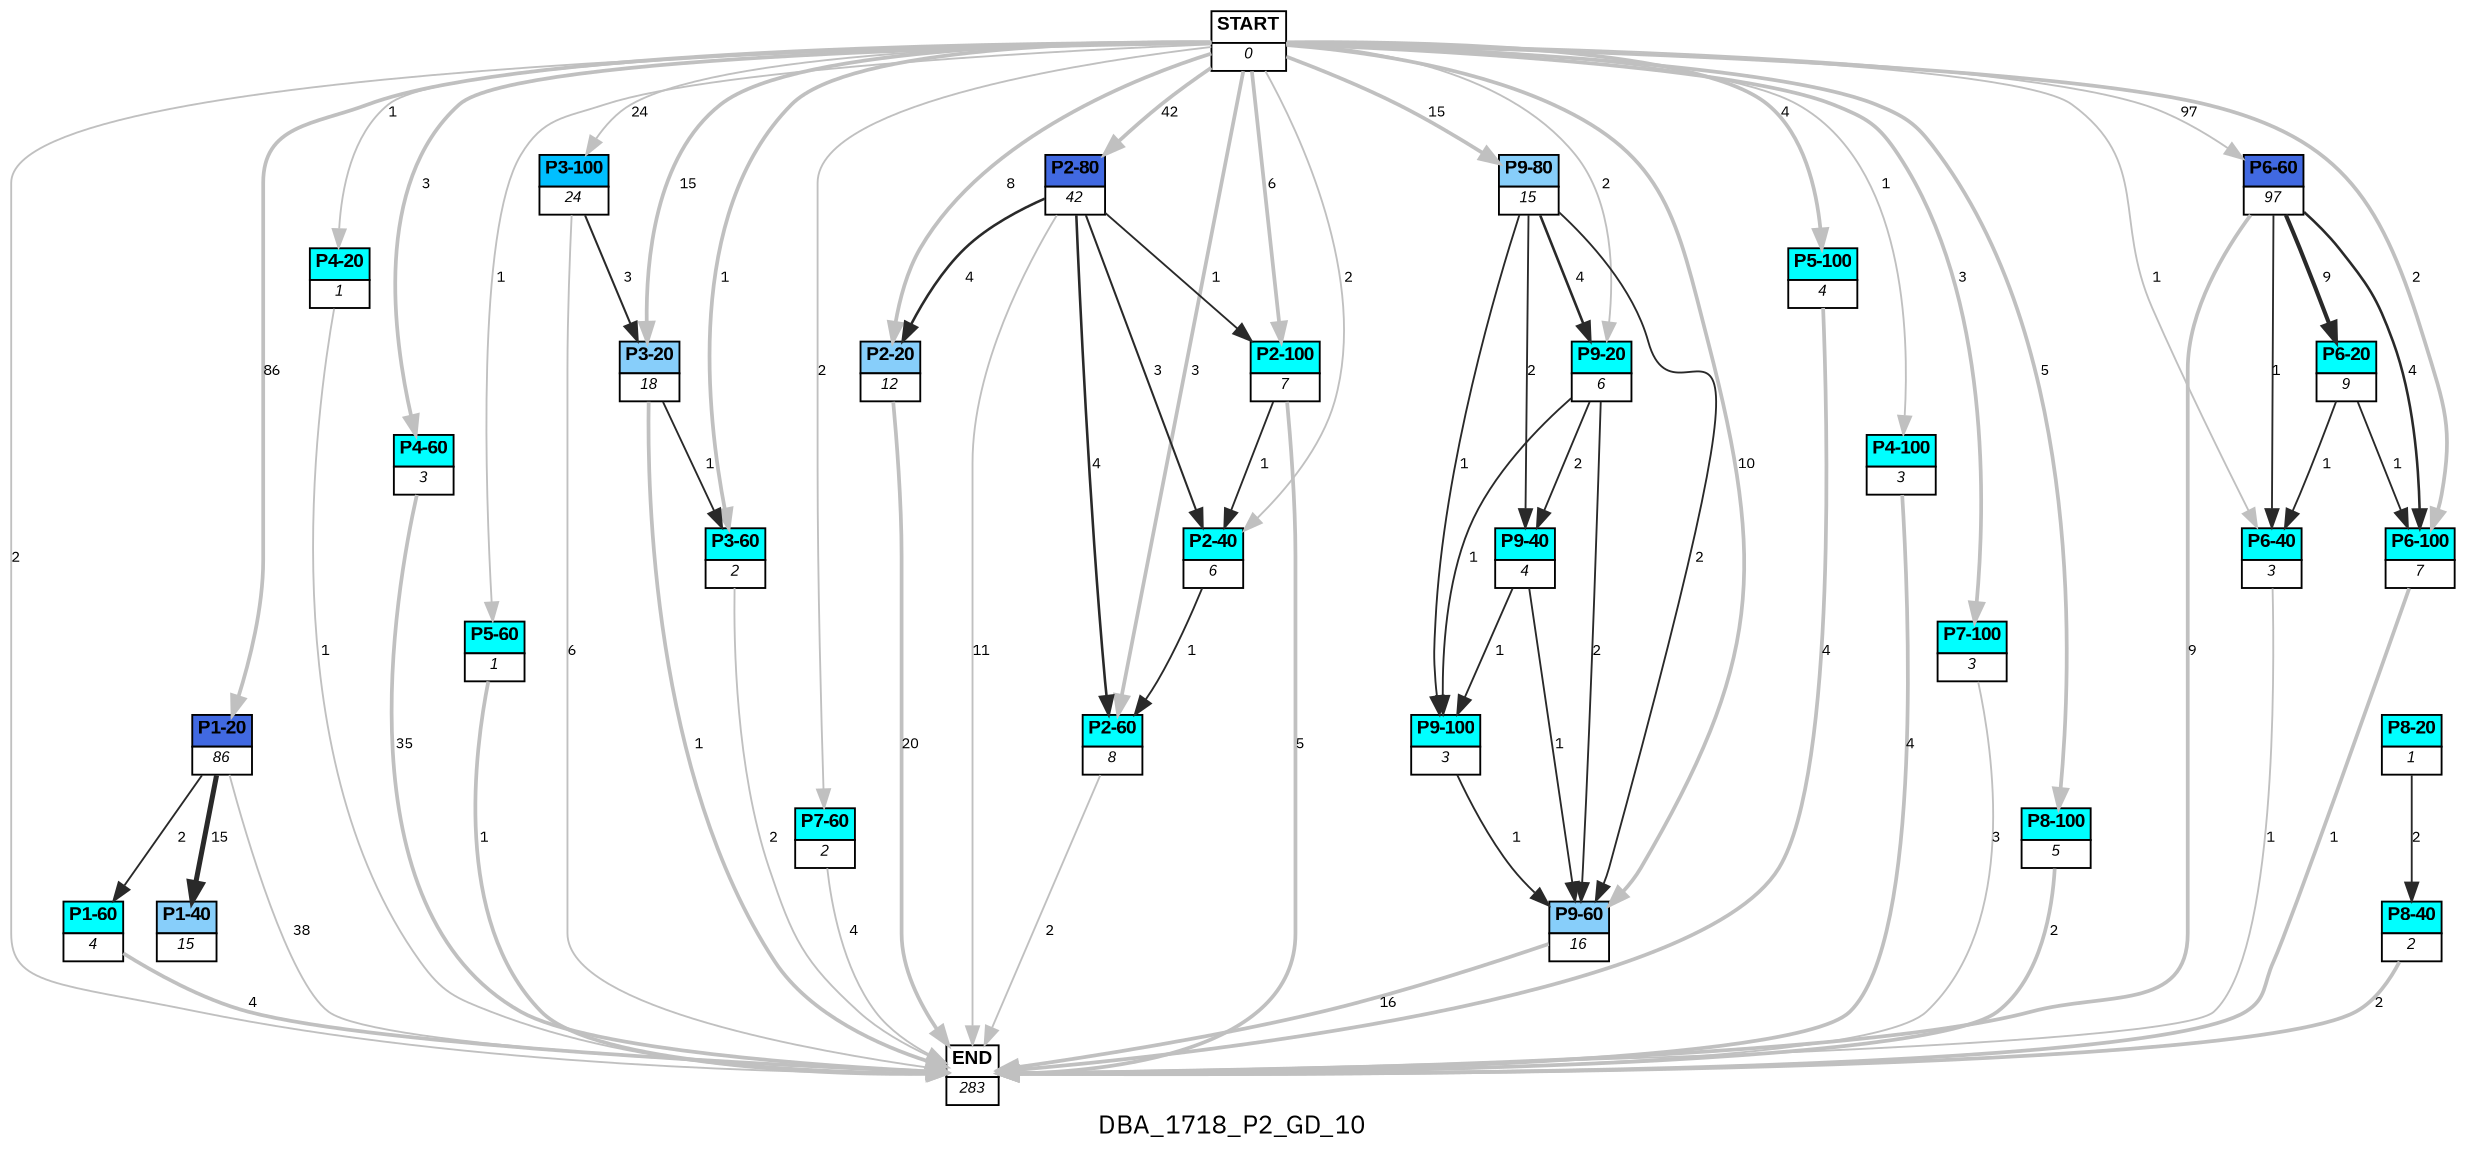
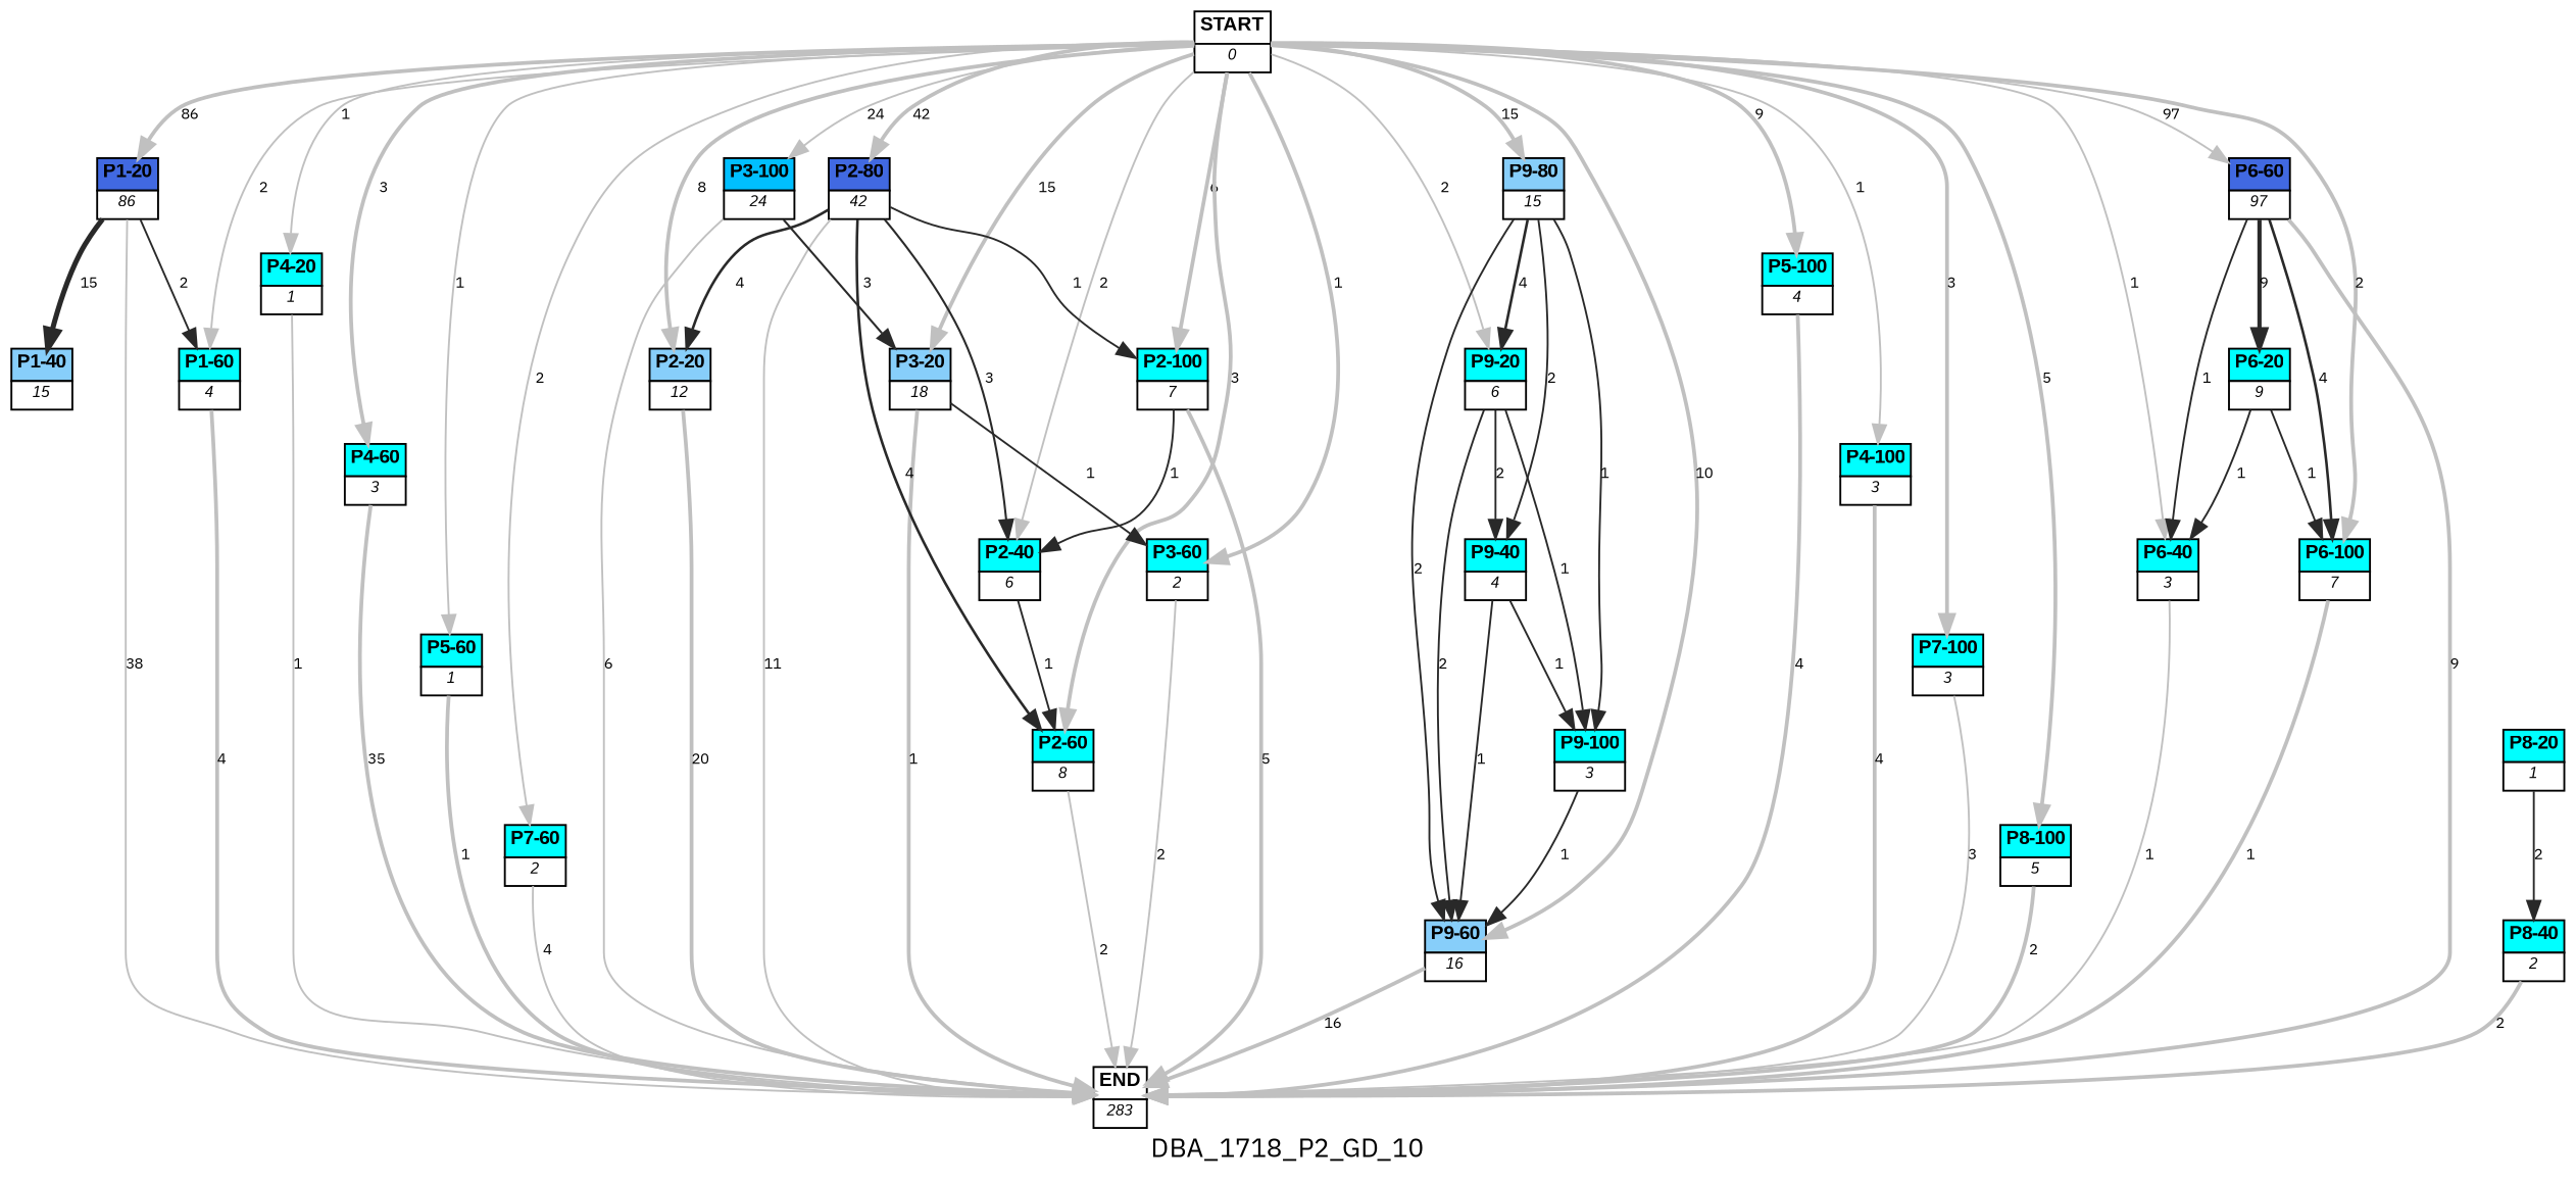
  digraph {
    fontname="IBM Plex Sans"
    label=DBA_1718_P2_GD_10
    node [fontname="IBM Plex Sans" shape=plain]
    edge [color=grey fontname="IBM Plex Sans" fontsize=8 labelfloat=false style=bold]
    n1 [label=<<table border="0" cellborder="1" cellspacing="0"><tr><td bgcolor="white"><FONT face="Arial" POINT-SIZE="10"><b>START</b></FONT></td></tr><tr><td bgcolor="white"><FONT face="Arial" POINT-SIZE="8"><i>0</i></FONT></td></tr></table>>]
    n2 [label=<<table border="0" cellborder="1" cellspacing="0"><tr><td bgcolor="royalblue"><FONT face="Arial" POINT-SIZE="10"><b>P1-20</b></FONT></td></tr><tr><td bgcolor="white"><FONT face="Arial" POINT-SIZE="8"><i>86</i></FONT></td></tr></table>>]
    n3 [label=<<table border="0" cellborder="1" cellspacing="0"><tr><td bgcolor="lightskyblue"><FONT face="Arial" POINT-SIZE="10"><b>P2-20</b></FONT></td></tr><tr><td bgcolor="white"><FONT face="Arial" POINT-SIZE="8"><i>12</i></FONT></td></tr></table>>]
    n4 [label=<<table border="0" cellborder="1" cellspacing="0"><tr><td bgcolor="lightskyblue"><FONT face="Arial" POINT-SIZE="10"><b>P3-20</b></FONT></td></tr><tr><td bgcolor="white"><FONT face="Arial" POINT-SIZE="8"><i>18</i></FONT></td></tr></table>>]
    n5 [label=<<table border="0" cellborder="1" cellspacing="0"><tr><td bgcolor="aqua"><FONT face="Arial" POINT-SIZE="10"><b>P4-20</b></FONT></td></tr><tr><td bgcolor="white"><FONT face="Arial" POINT-SIZE="8"><i>1</i></FONT></td></tr></table>>]
    n6 [label=<<table border="0" cellborder="1" cellspacing="0"><tr><td bgcolor="royalblue"><FONT face="Arial" POINT-SIZE="10"><b>P2-80</b></FONT></td></tr><tr><td bgcolor="white"><FONT face="Arial" POINT-SIZE="8"><i>42</i></FONT></td></tr></table>>]
    n7 [label=<<table border="0" cellborder="1" cellspacing="0"><tr><td bgcolor="deepskyblue"><FONT face="Arial" POINT-SIZE="10"><b>P3-100</b></FONT></td></tr><tr><td bgcolor="white"><FONT face="Arial" POINT-SIZE="8"><i>24</i></FONT></td></tr></table>>]
    n8 [label=<<table border="0" cellborder="1" cellspacing="0"><tr><td bgcolor="aqua"><FONT face="Arial" POINT-SIZE="10"><b>P4-60</b></FONT></td></tr><tr><td bgcolor="white"><FONT face="Arial" POINT-SIZE="8"><i>3</i></FONT></td></tr></table>>]
    n9 [label=<<table border="0" cellborder="1" cellspacing="0"><tr><td bgcolor="aqua"><FONT face="Arial" POINT-SIZE="10"><b>P5-60</b></FONT></td></tr><tr><td bgcolor="white"><FONT face="Arial" POINT-SIZE="8"><i>1</i></FONT></td></tr></table>>]
    n10 [label=<<table border="0" cellborder="1" cellspacing="0"><tr><td bgcolor="royalblue"><FONT face="Arial" POINT-SIZE="10"><b>P6-60</b></FONT></td></tr><tr><td bgcolor="white"><FONT face="Arial" POINT-SIZE="8"><i>97</i></FONT></td></tr></table>>]
    n11 [label=<<table border="0" cellborder="1" cellspacing="0"><tr><td bgcolor="aqua"><FONT face="Arial" POINT-SIZE="10"><b>P7-60</b></FONT></td></tr><tr><td bgcolor="white"><FONT face="Arial" POINT-SIZE="8"><i>2</i></FONT></td></tr></table>>]
    n12 [label=<<table border="0" cellborder="1" cellspacing="0"><tr><td bgcolor="lightskyblue"><FONT face="Arial" POINT-SIZE="10"><b>P9-60</b></FONT></td></tr><tr><td bgcolor="white"><FONT face="Arial" POINT-SIZE="8"><i>16</i></FONT></td></tr></table>>]
    n13 [label=<<table border="0" cellborder="1" cellspacing="0"><tr><td bgcolor="aqua"><FONT face="Arial" POINT-SIZE="10"><b>P5-100</b></FONT></td></tr><tr><td bgcolor="white"><FONT face="Arial" POINT-SIZE="8"><i>4</i></FONT></td></tr></table>>]
    n14 [label=<<table border="0" cellborder="1" cellspacing="0"><tr><td bgcolor="aqua"><FONT face="Arial" POINT-SIZE="10"><b>P2-40</b></FONT></td></tr><tr><td bgcolor="white"><FONT face="Arial" POINT-SIZE="8"><i>6</i></FONT></td></tr></table>>]
    n15 [label=<<table border="0" cellborder="1" cellspacing="0"><tr><td bgcolor="aqua"><FONT face="Arial" POINT-SIZE="10"><b>P4-100</b></FONT></td></tr><tr><td bgcolor="white"><FONT face="Arial" POINT-SIZE="8"><i>3</i></FONT></td></tr></table>>]
    n16 [label=<<table border="0" cellborder="1" cellspacing="0"><tr><td bgcolor="aqua"><FONT face="Arial" POINT-SIZE="10"><b>P7-100</b></FONT></td></tr><tr><td bgcolor="white"><FONT face="Arial" POINT-SIZE="8"><i>3</i></FONT></td></tr></table>>]
    n17 [label=<<table border="0" cellborder="1" cellspacing="0"><tr><td bgcolor="lightskyblue"><FONT face="Arial" POINT-SIZE="10"><b>P9-80</b></FONT></td></tr><tr><td bgcolor="white"><FONT face="Arial" POINT-SIZE="8"><i>15</i></FONT></td></tr></table>>]
    n18 [label=<<table border="0" cellborder="1" cellspacing="0"><tr><td bgcolor="aqua"><FONT face="Arial" POINT-SIZE="10"><b>P2-100</b></FONT></td></tr><tr><td bgcolor="white"><FONT face="Arial" POINT-SIZE="8"><i>7</i></FONT></td></tr></table>>]
    n19 [label=<<table border="0" cellborder="1" cellspacing="0"><tr><td bgcolor="aqua"><FONT face="Arial" POINT-SIZE="10"><b>P8-100</b></FONT></td></tr><tr><td bgcolor="white"><FONT face="Arial" POINT-SIZE="8"><i>5</i></FONT></td></tr></table>>]
    n20 [label=<<table border="0" cellborder="1" cellspacing="0"><tr><td bgcolor="aqua"><FONT face="Arial" POINT-SIZE="10"><b>P6-40</b></FONT></td></tr><tr><td bgcolor="white"><FONT face="Arial" POINT-SIZE="8"><i>3</i></FONT></td></tr></table>>]
    n21 [label=<<table border="0" cellborder="1" cellspacing="0"><tr><td bgcolor="aqua"><FONT face="Arial" POINT-SIZE="10"><b>P1-60</b></FONT></td></tr><tr><td bgcolor="white"><FONT face="Arial" POINT-SIZE="8"><i>4</i></FONT></td></tr></table>>]
    n22 [label=<<table border="0" cellborder="1" cellspacing="0"><tr><td bgcolor="aqua"><FONT face="Arial" POINT-SIZE="10"><b>P6-100</b></FONT></td></tr><tr><td bgcolor="white"><FONT face="Arial" POINT-SIZE="8"><i>7</i></FONT></td></tr></table>>]
    n23 [label=<<table border="0" cellborder="1" cellspacing="0"><tr><td bgcolor="aqua"><FONT face="Arial" POINT-SIZE="10"><b>P9-20</b></FONT></td></tr><tr><td bgcolor="white"><FONT face="Arial" POINT-SIZE="8"><i>6</i></FONT></td></tr></table>>]
    n24 [label=<<table border="0" cellborder="1" cellspacing="0"><tr><td bgcolor="aqua"><FONT face="Arial" POINT-SIZE="10"><b>P2-60</b></FONT></td></tr><tr><td bgcolor="white"><FONT face="Arial" POINT-SIZE="8"><i>8</i></FONT></td></tr></table>>]
    n25 [label=<<table border="0" cellborder="1" cellspacing="0"><tr><td bgcolor="aqua"><FONT face="Arial" POINT-SIZE="10"><b>P3-60</b></FONT></td></tr><tr><td bgcolor="white"><FONT face="Arial" POINT-SIZE="8"><i>2</i></FONT></td></tr></table>>]
    n26 [label=<<table border="0" cellborder="1" cellspacing="0"><tr><td bgcolor="lightskyblue"><FONT face="Arial" POINT-SIZE="10"><b>P1-40</b></FONT></td></tr><tr><td bgcolor="white"><FONT face="Arial" POINT-SIZE="8"><i>15</i></FONT></td></tr></table>>]
    n27 [label=<<table border="0" cellborder="1" cellspacing="0"><tr><td bgcolor="white"><FONT face="Arial" POINT-SIZE="10"><b>END</b></FONT></td></tr><tr><td bgcolor="white"><FONT face="Arial" POINT-SIZE="8"><i>283</i></FONT></td></tr></table>>]
    n28 [label=<<table border="0" cellborder="1" cellspacing="0"><tr><td bgcolor="aqua"><FONT face="Arial" POINT-SIZE="10"><b>P6-20</b></FONT></td></tr><tr><td bgcolor="white"><FONT face="Arial" POINT-SIZE="8"><i>9</i></FONT></td></tr></table>>]
    n29 [label=<<table border="0" cellborder="1" cellspacing="0"><tr><td bgcolor="aqua"><FONT face="Arial" POINT-SIZE="10"><b>P9-40</b></FONT></td></tr><tr><td bgcolor="white"><FONT face="Arial" POINT-SIZE="8"><i>4</i></FONT></td></tr></table>>]
    n30 [label=<<table border="0" cellborder="1" cellspacing="0"><tr><td bgcolor="aqua"><FONT face="Arial" POINT-SIZE="10"><b>P9-100</b></FONT></td></tr><tr><td bgcolor="white"><FONT face="Arial" POINT-SIZE="8"><i>3</i></FONT></td></tr></table>>]
    n31 [label=<<table border="0" cellborder="1" cellspacing="0"><tr><td bgcolor="aqua"><FONT face="Arial" POINT-SIZE="10"><b>P8-20</b></FONT></td></tr><tr><td bgcolor="white"><FONT face="Arial" POINT-SIZE="8"><i>1</i></FONT></td></tr></table>>]
    n32 [label=<<table border="0" cellborder="1" cellspacing="0"><tr><td bgcolor="aqua"><FONT face="Arial" POINT-SIZE="10"><b>P8-40</b></FONT></td></tr><tr><td bgcolor="white"><FONT face="Arial" POINT-SIZE="8"><i>2</i></FONT></td></tr></table>>]
    n1 -> n2 [label=86]
    n1 -> n3 [label=8]
    n1 -> n4 [label=15]
    n1 -> n5 [label=1 style=solid]
    n1 -> n6 [label=42]
    n1 -> n7 [label=24 style=solid]
    n1 -> n8 [label=3]
    n1 -> n9 [label=1 style=solid]
    n1 -> n10 [label=97 style=solid]
    n1 -> n11 [label=2 style=solid]
    n1 -> n12 [label=10]
-   n1 -> n13 [label=4]
+   n1 -> n13 [label=9]
    n1 -> n14 [label=2 style=solid]
    n1 -> n15 [label=1 style=solid]
    n1 -> n16 [label=3]
    n1 -> n17 [label=15]
    n1 -> n18 [label=6]
    n1 -> n19 [label=5]
    n1 -> n20 [label=1 style=solid]
-   n1 -> n27 [label=2 style=solid]
+   n1 -> n21 [label=2 style=solid]
    n1 -> n22 [label=2]
    n1 -> n23 [label=2 style=solid]
    n1 -> n24 [label=3]
    n1 -> n25 [label=1]
    n2 -> n21 [color=grey16 label=2 penwidth=1]
    n2 -> n26 [color=grey16 label=15 penwidth=2.70805020110221]
    n2 -> n27 [label=38 style=solid]
    n3 -> n27 [label=20]
    n4 -> n25 [color=grey16 label=1 penwidth=1 style=solid]
    n4 -> n27 [label=1]
    n5 -> n27 [label=1 style=solid]
    n6 -> n3 [color=grey16 label=4 penwidth=1.38629436111989 style=solid]
    n6 -> n14 [color=grey16 label=3 penwidth=1.09861228866811 style=solid]
    n6 -> n18 [color=grey16 label=1 penwidth=1]
    n6 -> n24 [color=grey16 label=4 penwidth=1.38629436111989]
    n6 -> n27 [label=11 style=solid]
    n7 -> n4 [color=grey16 label=3 penwidth=1.09861228866811]
    n7 -> n27 [label=6 style=solid]
    n8 -> n27 [label=35]
    n9 -> n27 [label=1]
    n10 -> n20 [color=grey16 label=1 penwidth=1 style=solid]
    n10 -> n22 [color=grey16 label=4 penwidth=1.38629436111989 style=solid]
    n10 -> n27 [label=9]
    n10 -> n28 [color=grey16 label=9 penwidth=2.19722457733622 style=solid]
    n11 -> n27 [label=4 style=solid]
    n12 -> n27 [label=16]
    n13 -> n27 [label=4]
    n14 -> n24 [color=grey16 label=1 penwidth=1]
    n15 -> n27 [label=4]
    n16 -> n27 [label=3 style=solid]
    n17 -> n12 [color=grey16 label=2 penwidth=1]
    n17 -> n23 [color=grey16 label=4 penwidth=1.38629436111989 style=solid]
    n17 -> n29 [color=grey16 label=2 penwidth=1]
    n17 -> n30 [color=grey16 label=1 penwidth=1 style=solid]
    n18 -> n14 [color=grey16 label=1 penwidth=1]
    n18 -> n27 [label=5]
    n19 -> n27 [label=2]
    n20 -> n27 [label=1 style=solid]
    n21 -> n27 [label=4]
    n22 -> n27 [label=1]
    n23 -> n12 [color=grey16 label=2 penwidth=1]
    n23 -> n29 [color=grey16 label=2 penwidth=1]
    n23 -> n30 [color=grey16 label=1 penwidth=1 style=solid]
    n24 -> n27 [label=2 style=solid]
    n25 -> n27 [label=2 style=solid]
    n28 -> n20 [color=grey16 label=1 penwidth=1]
    n28 -> n22 [color=grey16 label=1 penwidth=1 style=solid]
    n29 -> n12 [color=grey16 label=1 penwidth=1]
    n29 -> n30 [color=grey16 label=1 penwidth=1 style=solid]
    n30 -> n12 [color=grey16 label=1 penwidth=1]
    n31 -> n32 [color=grey16 label=2 penwidth=1]
    n32 -> n27 [label=2]
  }
